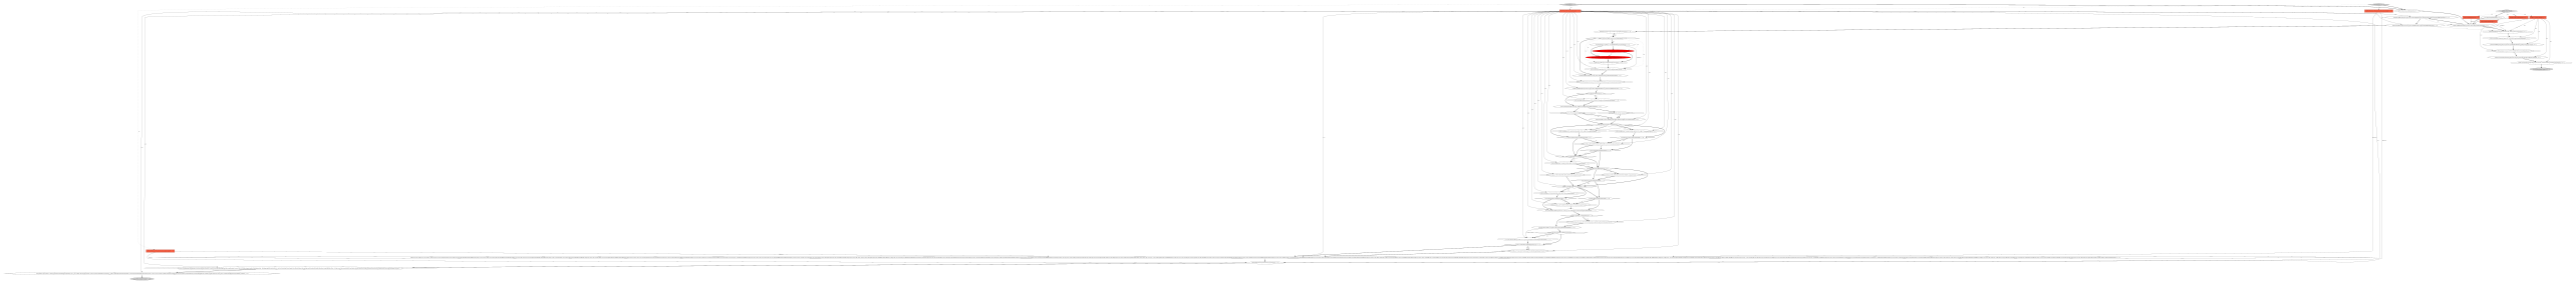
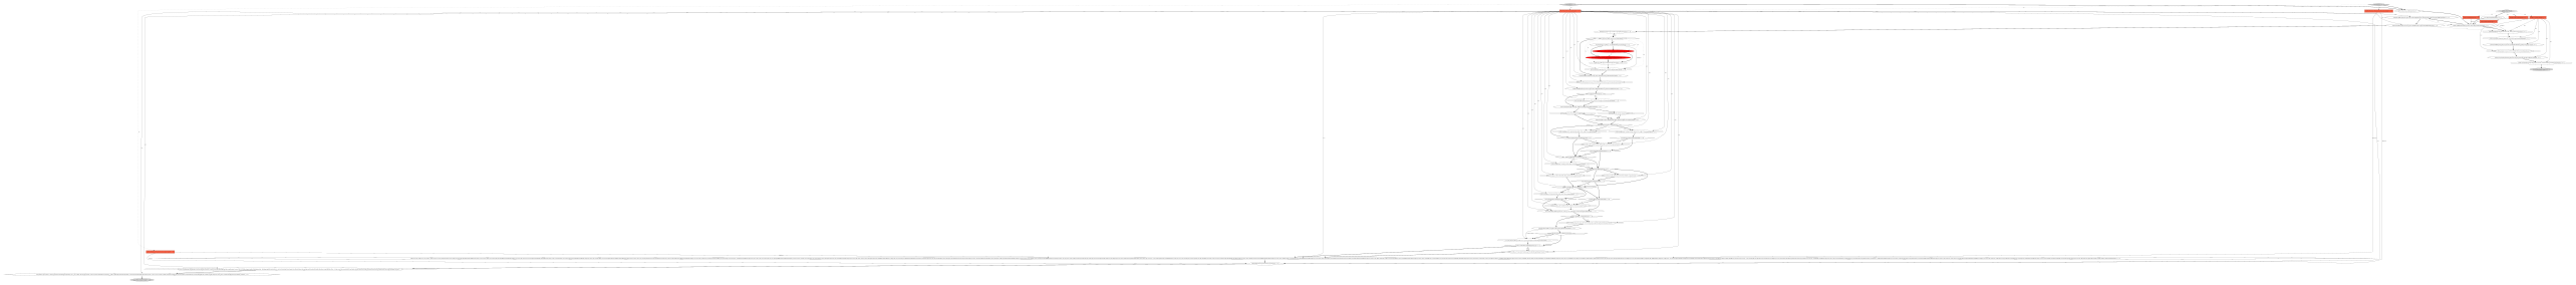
  digraph {
    fontname="EB Garamond"
    node [fillcolor=white fontname="EB Garamond" shape=ellipse style=filled]
    edge [fontname="EB Garamond" style=bold]
    n1 [fillcolor=tomato label="@NotNull DataSourceDescriptor dataSource@@@2@@@['1', '0', '0']" shape=box]
    n2 [label="serializeModifyPermissions(json,dataSource)@@@118@@@['1', '1', '0']"]
    n3 [label="{DBPConnectionConfiguration connectionInfo = dataSource.getConnectionConfiguration()json.name(\"configuration\")json.beginObject()JSONUtils.fieldNE(json,RegistryConstants.ATTR_HOST,connectionInfo.getHostName())JSONUtils.fieldNE(json,RegistryConstants.ATTR_PORT,connectionInfo.getHostPort())JSONUtils.fieldNE(json,RegistryConstants.ATTR_SERVER,connectionInfo.getServerName())JSONUtils.fieldNE(json,RegistryConstants.ATTR_DATABASE,connectionInfo.getDatabaseName())JSONUtils.fieldNE(json,RegistryConstants.ATTR_URL,connectionInfo.getUrl())saveSecuredCredentials(dataSource,null,null,new SecureCredentials(dataSource))JSONUtils.fieldNE(json,RegistryConstants.ATTR_HOME,connectionInfo.getClientHomeId())if (connectionInfo.getConnectionType() != null) {JSONUtils.field(json,RegistryConstants.ATTR_TYPE,connectionInfo.getConnectionType().getId())}JSONUtils.fieldNE(json,RegistryConstants.ATTR_COLOR,connectionInfo.getConnectionColor())if (connectionInfo.getKeepAliveInterval() > 0) {JSONUtils.field(json,RegistryConstants.ATTR_KEEP_ALIVE,connectionInfo.getKeepAliveInterval())}JSONUtils.fieldNE(json,\"config-profile\",connectionInfo.getConfigProfileName())JSONUtils.serializeProperties(json,RegistryConstants.TAG_PROPERTIES,connectionInfo.getProperties())JSONUtils.serializeProperties(json,RegistryConstants.TAG_PROVIDER_PROPERTIES,connectionInfo.getProviderProperties())JSONUtils.fieldNE(json,RegistryConstants.ATTR_AUTH_MODEL,connectionInfo.getAuthModelId())JSONUtils.serializeProperties(json,\"auth-properties\",connectionInfo.getAuthProperties())if (!ArrayUtils.isEmpty(connectionInfo.getDeclaredEvents())) {json.name(RegistryConstants.TAG_EVENTS)json.beginObject()for (DBPConnectionEventType eventType : connectionInfo.getDeclaredEvents()){DBRShellCommand command = connectionInfo.getEvent(eventType)if (!command.isEnabled()) {continue}json.name(eventType.name())json.beginObject()JSONUtils.field(json,RegistryConstants.ATTR_ENABLED,command.isEnabled())JSONUtils.field(json,RegistryConstants.ATTR_SHOW_PANEL,command.isShowProcessPanel())JSONUtils.field(json,RegistryConstants.ATTR_WAIT_PROCESS,command.isWaitProcessFinish())if (command.isWaitProcessFinish()) {JSONUtils.field(json,RegistryConstants.ATTR_WAIT_PROCESS_TIMEOUT,command.getWaitProcessTimeoutMs())}JSONUtils.field(json,RegistryConstants.ATTR_TERMINATE_AT_DISCONNECT,command.isTerminateAtDisconnect())JSONUtils.field(json,RegistryConstants.ATTR_PAUSE_AFTER_EXECUTE,command.getPauseAfterExecute())JSONUtils.fieldNE(json,RegistryConstants.ATTR_WORKING_DIRECTORY,command.getWorkingDirectory())JSONUtils.fieldNE(json,RegistryConstants.ATTR_COMMAND,command.getCommand())json.endObject()}json.endObject()}if (!CommonUtils.isEmpty(connectionInfo.getHandlers())) {json.name(RegistryConstants.TAG_HANDLERS)json.beginObject()for (DBWHandlerConfiguration configuration : connectionInfo.getHandlers()){if (configuration.isEnabled()) {saveNetworkHandlerConfiguration(json,dataSource,null,configuration)}}json.endObject()}{DBPConnectionBootstrap bootstrap = connectionInfo.getBootstrap()if (bootstrap.hasData()) {json.name(RegistryConstants.TAG_BOOTSTRAP)json.beginObject()if (bootstrap.getDefaultAutoCommit() != null) {JSONUtils.field(json,RegistryConstants.ATTR_AUTOCOMMIT,bootstrap.getDefaultAutoCommit())}if (bootstrap.getDefaultTransactionIsolation() != null) {JSONUtils.field(json,RegistryConstants.ATTR_TXN_ISOLATION,bootstrap.getDefaultTransactionIsolation())}JSONUtils.fieldNE(json,RegistryConstants.ATTR_DEFAULT_CATALOG,bootstrap.getDefaultCatalogName())JSONUtils.fieldNE(json,RegistryConstants.ATTR_DEFAULT_SCHEMA,bootstrap.getDefaultSchemaName())if (bootstrap.isIgnoreErrors()) {JSONUtils.field(json,RegistryConstants.ATTR_IGNORE_ERRORS,true)}JSONUtils.serializeStringList(json,RegistryConstants.TAG_QUERY,bootstrap.getInitQueries())json.endObject()}}json.endObject()}@@@39@@@['1', '1', '0']"]
    n4 [label="{Collection<FilterMapping> filterMappings = dataSource.getObjectFilters()if (!CommonUtils.isEmpty(filterMappings)) {json.name(RegistryConstants.TAG_FILTERS)json.beginArray()for (FilterMapping filter : filterMappings){if (filter.defaultFilter != null && !filter.defaultFilter.isEmpty()) {saveObjectFiler(json,filter.typeName,null,filter.defaultFilter)}for (Map.Entry<String,DBSObjectFilter> cf : filter.customFilters.entrySet()){if (!cf.getValue().isEmpty()) {saveObjectFiler(json,filter.typeName,cf.getKey(),cf.getValue())}}}json.endArray()}}@@@119@@@['1', '1', '0']"]
    n5 [label="JSONUtils.field(json,RegistryConstants.ATTR_TEMPLATE,dataSource.isTemplate())@@@18@@@['1', '1', '0']"]
    n6 [label="DataSourceNavigatorSettings navSettings = dataSource.getNavigatorSettings()@@@20@@@['1', '1', '0']"]
    n7 [label="navSettings.isShowSystemObjects()@@@21@@@['0', '1', '0']" shape=diamond]
    n8 [label="navSettings.isShowSystemObjects()@@@21@@@['1', '0', '0']" shape=diamond]
    n9 [label="JSONUtils.serializeProperties(json,TAG_ORIGIN,originProps)@@@12@@@['1', '1', '0']"]
    n10 [label="JSONUtils.field(json,RegistryConstants.ATTR_NAME,dataSource.getName())@@@14@@@['1', '1', '0']"]
    n11 [label="JSONUtils.fieldNE(json,RegistryConstants.TAG_DESCRIPTION,dataSource.getDescription())@@@15@@@['1', '1', '0']"]
    n12 [label="JSONUtils.field(json,RegistryConstants.ATTR_SAVE_PASSWORD,dataSource.isSavePassword())@@@16@@@['1', '1', '0']"]
    n13 [label="dataSource.isTemplate()@@@17@@@['1', '1', '0']" shape=diamond]
    n14 [label="JSONUtils.field(json,ATTR_NAVIGATOR_SHOW_UTIL_OBJECTS,true)@@@22@@@['0', '1', '0']"]
    n15 [label="navSettings.isShowOnlyEntities()@@@23@@@['0', '1', '0']" shape=diamond]
    n16 [label="JSONUtils.field(json,ATTR_NAVIGATOR_SHOW_ONLY_ENTITIES,true)@@@23@@@['1', '1', '0']"]
    n17 [label="navSettings.isHideFolders()@@@24@@@['1', '1', '0']" shape=diamond]
    n18 [label="navSettings.isHideVirtualModel()@@@26@@@['1', '0', '0']" shape=diamond]
    n19 [label="navSettings.isMergeEntities()@@@27@@@['1', '0', '0']" shape=diamond]
    n20 [label="navSettings.isHideVirtualModel()@@@26@@@['1', '1', '0']" shape=diamond]
    n21 [label="JSONUtils.field(json,RegistryConstants.ATTR_READ_ONLY,dataSource.isConnectionReadOnly())@@@28@@@['1', '1', '0']"]
    n22 [label="JSONUtils.field(json,ATTR_NAVIGATOR_MERGE_ENTITIES,true)@@@27@@@['1', '1', '0']"]
    n23 [label="JSONUtils.field(json,ATTR_NAVIGATOR_HIDE_VIRTUAL,true)@@@26@@@['0', '1', '0']"]
    n24 [label="navSettings.isMergeEntities()@@@27@@@['0', '1', '0']" shape=diamond]
    n25 [label="DBPDataSourceOrigin origin = dataSource.getOrigin()@@@7@@@['1', '1', '0']"]
    n26 [label="origin != DataSourceOriginLocal.INSTANCE@@@8@@@['1', '1', '0']" shape=diamond]
    n27 [fillcolor=red label="originProps.put(ATTR_ORIGIN_ID,origin.getId())@@@10@@@['1', '0', '0']"]
    n28 [fillcolor=red label="originProps.put(ATTR_ORIGIN_TYPE,origin.getType())@@@10@@@['0', '1', '0']"]
    n29 [label="Map<String,Object> originProps = new LinkedHashMap<>()@@@9@@@['1', '1', '0']"]
    n30 [label="originProps.putAll(origin.getConfiguration())@@@11@@@['1', '1', '0']"]
    n31 [label="json.beginObject()@@@3@@@['0', '0', '1']"]
    n32 [label="JSONUtils.fieldNE(json,RegistryConstants.ATTR_ID,objectID)@@@4@@@['1', '1', '1']"]
    n33 [label="JSONUtils.fieldNE(json,RegistryConstants.ATTR_TYPE,typeName)@@@5@@@['0', '0', '1']"]
    n34 [label="JSONUtils.field(json,RegistryConstants.ATTR_PROVIDER,dataSource.getDriver().getProviderDescriptor().getId())@@@5@@@['1', '1', '0']"]
    n35 [label="dataSource.getFolder() != null@@@29@@@['1', '1', '0']" shape=diamond]
    n36 [label="JSONUtils.field(json,RegistryConstants.ATTR_FOLDER,dataSource.getFolder().getFolderPath())@@@30@@@['1', '1', '0']"]
    n37 [label="final String lockPasswordHash = dataSource.getLockPasswordHash()@@@32@@@['1', '1', '0']"]
    n38 [label="JSONUtils.field(json,ATTR_NAVIGATOR_HIDE_SCHEMAS,true)@@@25@@@['0', '1', '0']"]
    n39 [label="JSONUtils.field(json,RegistryConstants.ATTR_LOCK_PASSWORD,lockPasswordHash)@@@34@@@['1', '1', '0']"]
    n40 [label="!CommonUtils.isEmpty(lockPasswordHash)@@@33@@@['1', '1', '0']" shape=diamond]
    n41 [label="JSONUtils.field(json,RegistryConstants.ATTR_ENABLED,filter.isEnabled())@@@8@@@['0', '0', '1']"]
    n42 [label="JSONUtils.serializeStringList(json,RegistryConstants.TAG_INCLUDE,filter.getInclude())@@@9@@@['0', '0', '1']"]
    n43 [label="JSONUtils.serializeStringList(json,RegistryConstants.TAG_EXCLUDE,filter.getExclude())@@@10@@@['0', '0', '1']"]
    n44 [label="JSONUtils.field(json,ATTR_NAVIGATOR_SHOW_SYSTEM_OBJECTS,true)@@@21@@@['1', '1', '0']"]
    n45 [label="navSettings.isShowUtilityObjects()@@@22@@@['1', '1', '0']" shape=diamond]
    n46 [label="JSONUtils.field(json,ATTR_NAVIGATOR_SHOW_UTIL_OBJECTS,true)@@@22@@@['1', '0', '0']"]
    n47 [label="navSettings.isShowOnlyEntities()@@@23@@@['1', '0', '0']" shape=diamond]
    n48 [label="navSettings.isHideFolders()@@@24@@@['1', '0', '0']" shape=diamond]
    n49 [label="navSettings.isHideSchemas()@@@25@@@['1', '1', '0']" shape=diamond]
    n50 [label="JSONUtils.field(json,RegistryConstants.ATTR_DRIVER,dataSource.getDriver().getId())@@@6@@@['1', '1', '0']"]
    n51 [label="JSONUtils.fieldNE(json,RegistryConstants.ATTR_NAME,filter.getName())@@@6@@@['0', '0', '1']"]
    n52 [fillcolor=tomato label="@NotNull DataSourceDescriptor dataSource@@@2@@@['0', '1', '0']" shape=box]
    n53 [fillcolor=tomato label="@NotNull JsonWriter json@@@2@@@['1', '1', '0']" shape=box]
    n54 [label="JSONUtils.field(json,\"virtual-model-id\",dataSource.getVirtualModel().getId())@@@37@@@['1', '1', '0']"]
    n55 [label="JSONUtils.field(json,ATTR_NAVIGATOR_HIDE_SCHEMAS,true)@@@25@@@['1', '0', '0']"]
    n56 [label="{SimplePreferenceStore prefStore = dataSource.getPreferenceStore()Map<String,String> props = new TreeMap<>()for (String propName : prefStore.preferenceNames()){String propValue = prefStore.getString(propName)String defValue = prefStore.getDefaultString(propName)if (propValue != null && !CommonUtils.equalObjects(propValue,defValue)) {props.put(propName,propValue)}}if (!props.isEmpty()) {JSONUtils.serializeProperties(json,RegistryConstants.TAG_CUSTOM_PROPERTIES,props)}}@@@137@@@['1', '1', '0']"]
    n57 [label="JSONUtils.field(json,ATTR_NAVIGATOR_HIDE_FOLDERS,true)@@@24@@@['0', '1', '0']"]
    n58 [fillcolor=lightgray label="json.endObject()@@@151@@@['1', '1', '0']"]
    n59 [label="dataSource.hasSharedVirtualModel()@@@36@@@['1', '1', '0']" shape=diamond]
    n60 [fillcolor=lightgray label="saveDataSource['1', '0', '0']" shape=diamond]
    n61 [label="json.name(dataSource.getId())@@@3@@@['1', '1', '0']"]
    n62 [fillcolor=tomato label="String typeName@@@2@@@['0', '0', '1']" shape=box]
    n63 [label="JSONUtils.fieldNE(json,RegistryConstants.ATTR_DESCRIPTION,filter.getDescription())@@@7@@@['0', '0', '1']"]
    n64 [fillcolor=lightgray label="json.endObject()@@@11@@@['0', '0', '1']"]
    n65 [fillcolor=tomato label="JsonWriter json@@@2@@@['0', '0', '1']" shape=box]
    n66 [fillcolor=lightgray label="saveObjectFiler['0', '0', '1']" shape=diamond]
    n67 [fillcolor=tomato label="DBSObjectFilter filter@@@2@@@['0', '0', '1']" shape=box]
    n68 [fillcolor=tomato label="String objectID@@@2@@@['0', '0', '1']" shape=box]
    n69 [fillcolor=lightgray label="saveDataSource['0', '1', '0']" shape=diamond]
    n1 -> n2 [label=dataSource style=solid]
    n1 -> n3 [label=dataSource style=solid]
    n2 -> n4
    n3 -> n2
    n4 -> n56
    n5 -> n6
    n6 -> n7
    n6 -> n8
    n7 -> n44 [label=true style=dotted]
    n7 -> n44
    n8 -> n44 [label=true style=dotted]
    n8 -> n44
    n8 -> n45
    n9 -> n10
    n10 -> n11
    n11 -> n12
    n12 -> n13
    n13 -> n5 [label=true style=dotted]
    n13 -> n5
    n13 -> n6
    n14 -> n15
    n15 -> n16
    n15 -> n16 [label=true style=dotted]
    n15 -> n17
    n16 -> n17
    n16 -> n48
    n17 -> n49
    n17 -> n57
    n17 -> n57 [label=true style=dotted]
    n18 -> n19
    n18 -> n20
    n18 -> n20 [label=true style=dotted]
    n19 -> n21
    n19 -> n22
    n19 -> n22 [label=true style=dotted]
    n20 -> n19
    n20 -> n23 [label=true style=dotted]
    n20 -> n23
    n20 -> n24
    n21 -> n35
    n22 -> n21
    n23 -> n24
    n24 -> n21
    n24 -> n22 [label=true style=dotted]
    n24 -> n22
    n25 -> n26
    n25 -> n26 [label=origin style=solid]
    n26 -> n9 [label=true style=dotted]
    n26 -> n10
    n26 -> n27 [label=true style=dotted]
    n26 -> n28 [label=true style=dotted]
    n26 -> n29
    n26 -> n29 [label=true style=dotted]
    n26 -> n30 [label=true style=dotted]
    n27 -> n28 [label=0 style=dashed]
    n27 -> n30
    n28 -> n30
    n29 -> n9 [label=originProps style=solid]
    n29 -> n27
    n29 -> n28
    n30 -> n9
    n31 -> n32
    n32 -> n33
    n32 -> n34
    n33 -> n51
    n34 -> n32 [label=0 style=dashed]
    n34 -> n50
    n35 -> n36 [label=true style=dotted]
    n35 -> n36
    n35 -> n37
    n36 -> n37
    n37 -> n39 [label=lockPasswordHash style=solid]
    n37 -> n40
    n38 -> n20
    n39 -> n59
    n40 -> n39 [label=true style=dotted]
    n40 -> n39
    n40 -> n59
    n41 -> n42
    n42 -> n43
    n43 -> n64
    n44 -> n45
    n45 -> n14 [label=true style=dotted]
    n45 -> n14
    n45 -> n15
    n45 -> n46 [label=true style=dotted]
    n45 -> n46
-   n45 -> n47
    n46 -> n47
    n47 -> n16
    n47 -> n16 [label=true style=dotted]
    n47 -> n48
    n48 -> n17
    n48 -> n17 [label=true style=dotted]
    n48 -> n49
    n49 -> n18
    n49 -> n20
    n49 -> n38
    n49 -> n38 [label=true style=dotted]
    n49 -> n55 [label=true style=dotted]
    n49 -> n55
    n50 -> n25
    n50 -> n33 [label=0 style=dashed]
    n51 -> n63
    n52 -> n2 [label=dataSource style=solid]
    n52 -> n3 [label=dataSource style=solid]
    n53 -> n2 [label=json style=solid]
    n53 -> n3 [label=json style=solid]
    n53 -> n4 [label=json style=solid]
    n53 -> n5 [label=json style=solid]
    n53 -> n9 [label=json style=solid]
    n53 -> n10 [label=json style=solid]
    n53 -> n11 [label=json style=solid]
    n53 -> n12 [label=json style=solid]
    n53 -> n14 [label=json style=solid]
    n53 -> n16 [label=json style=solid]
    n53 -> n17 [label=json style=solid]
    n53 -> n20 [label=json style=solid]
    n53 -> n21 [label=json style=solid]
    n53 -> n22 [label=json style=solid]
    n53 -> n23 [label=json style=solid]
    n53 -> n34 [label=json style=solid]
    n53 -> n36 [label=json style=solid]
    n53 -> n38 [label=json style=solid]
    n53 -> n39 [label=json style=solid]
    n53 -> n44 [label=json style=solid]
    n53 -> n46 [label=json style=solid]
    n53 -> n50 [label=json style=solid]
    n53 -> n54 [label=json style=solid]
    n53 -> n55 [label=json style=solid]
    n53 -> n56 [label=json style=solid]
    n53 -> n57 [label=json style=solid]
    n54 -> n3
    n55 -> n18
    n56 -> n58
    n57 -> n49
    n59 -> n3
    n59 -> n54 [label=true style=dotted]
    n59 -> n54
    n60 -> n1 [label=true style=dotted]
    n60 -> n53 [label=true style=dotted]
    n60 -> n61
    n61 -> n32
    n62 -> n33 [label=typeName style=solid]
    n63 -> n41
    n65 -> n32 [label=json style=solid]
    n65 -> n33 [label=json style=solid]
    n65 -> n41 [label=json style=solid]
    n65 -> n42 [label=json style=solid]
    n65 -> n43 [label=json style=solid]
    n65 -> n51 [label=json style=solid]
    n65 -> n63 [label=json style=solid]
    n66 -> n31
    n66 -> n62 [label=true style=dotted]
    n66 -> n65 [label=true style=dotted]
    n66 -> n67 [label=true style=dotted]
    n66 -> n68 [label=true style=dotted]
    n68 -> n32 [label=objectID style=solid]
    n69 -> n52 [label=true style=dotted]
    n69 -> n53 [label=true style=dotted]
    n69 -> n61
  }
